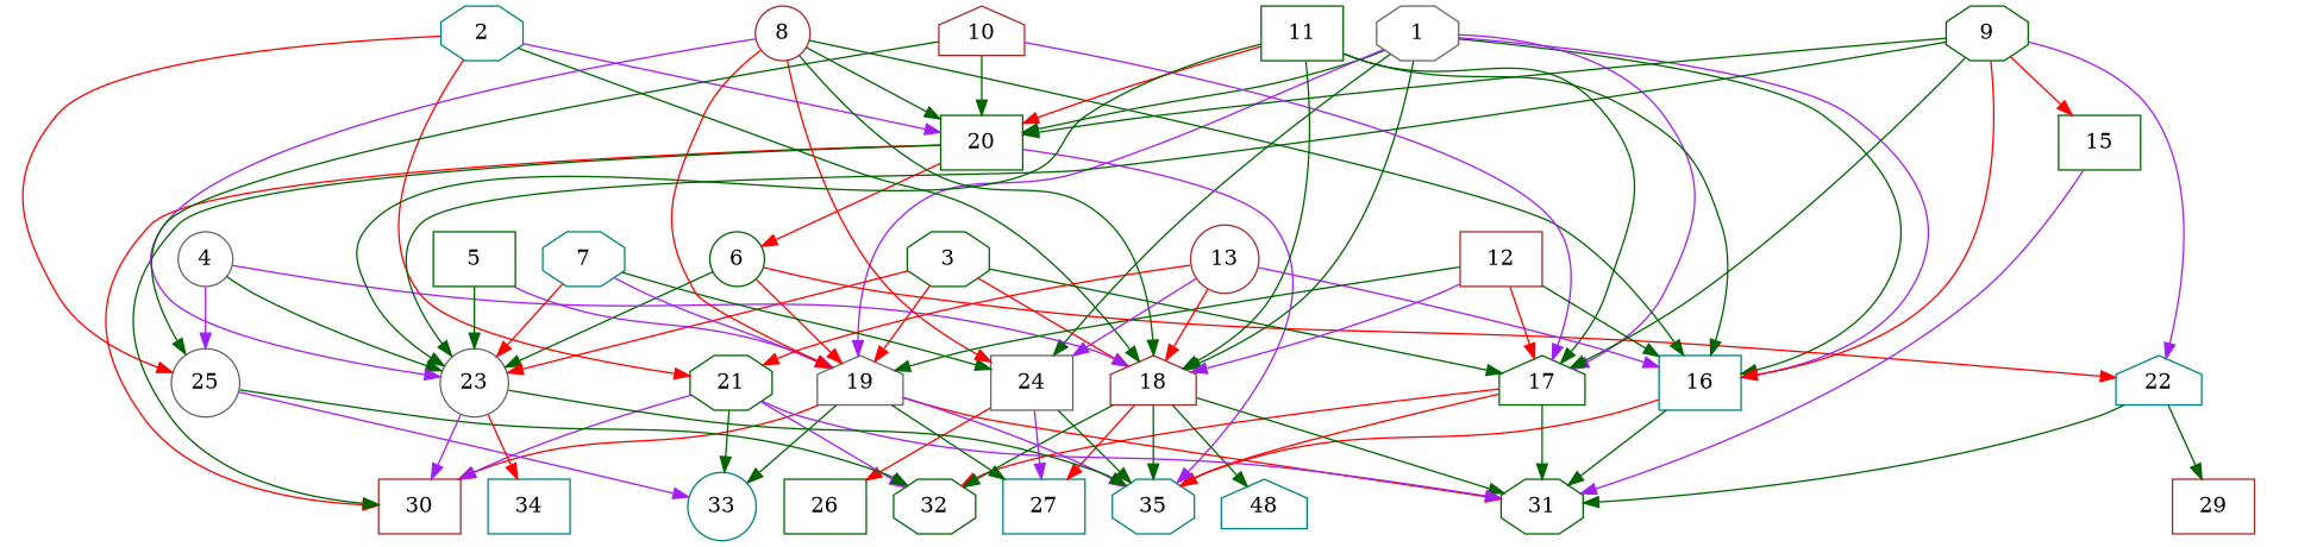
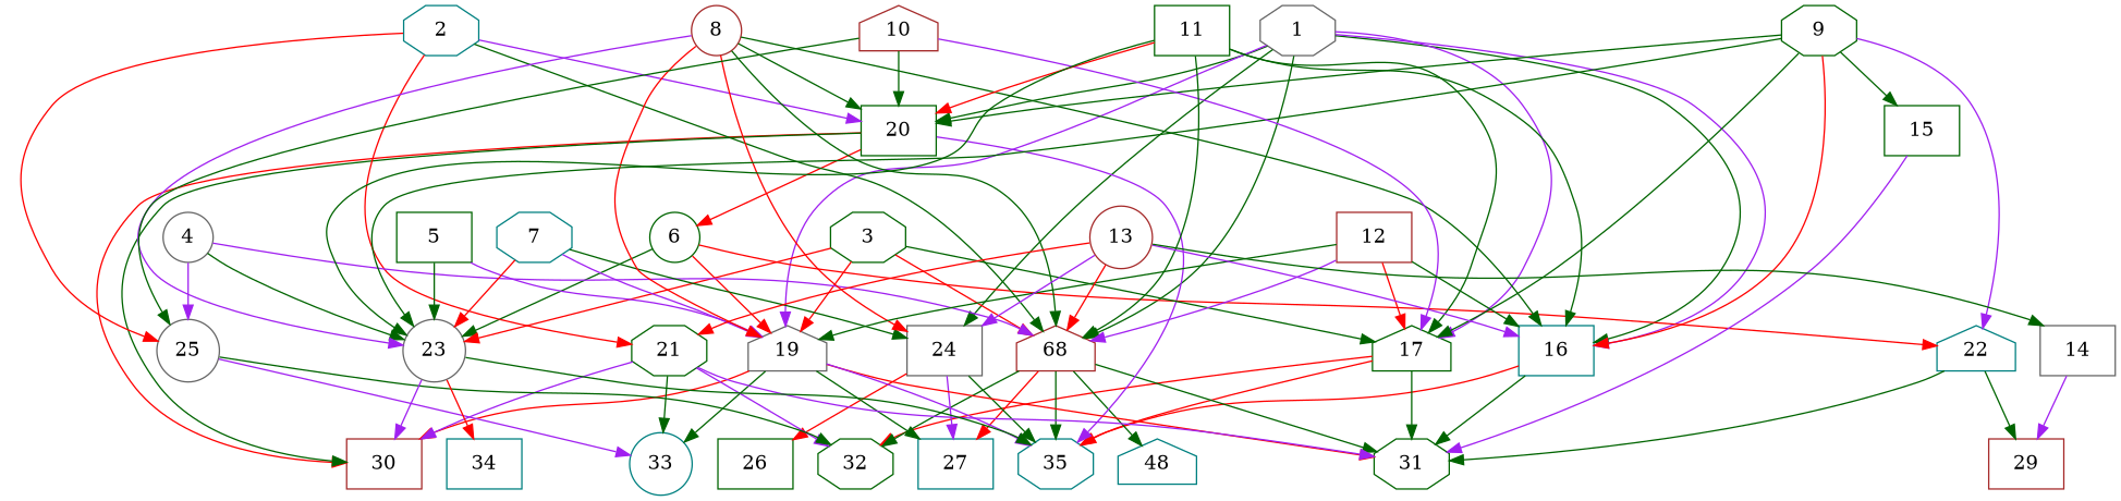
  digraph {
    node [alpha=0.06 color=darkgreen shape=box]
    edge [color=darkgreen]
    1 [alpha=0.13 color=gray40 expect_size=22483968 shape=octagon]
    16 [alpha=0.18 color=teal expect_size=20051968]
    17 [alpha=0.03 expect_size=7364608 shape=house]
-   18 [alpha=0.07 color=brown expect_size=20460544 shape=house]
+   18 [alpha=0.07 color=brown expect_size=20460544 shape=house label=68]
    20 [expect_size=28967936]
    24 [alpha=0.14 color=gray40 expect_size=14350336]
    19 [alpha=0.17 color=gray40 expect_size=41949184 shape=house]
    31 [alpha=0.02 expect_size=46028800 shape=octagon]
    35 [alpha=0.02 color=teal expect_size=6281216 shape=octagon]
    32 [alpha=0.02 expect_size=50155520 shape=octagon]
    27 [alpha=0.04 color=teal expect_size=14208000]
    n12 [alpha=0.15 color=teal expect_size=22355968 label=48 shape=house]
    30 [alpha=0.14 color=brown expect_size=32473088]
    6 [alpha=0.15 expect_size=40387584 shape=circle]
    26 [alpha=0.19 expect_size=18511872]
    2 [alpha=0.11 color=teal expect_size=42350592 shape=octagon]
    21 [alpha=0.02 expect_size=43326464 shape=octagon]
    25 [alpha=0.19 color=gray40 expect_size=51897344 shape=circle]
    33 [alpha=0.04 color=teal expect_size=34776064 shape=circle]
    3 [alpha=0.10 expect_size=24854528 shape=octagon]
    23 [alpha=0.14 color=gray40 expect_size=47606784 shape=circle]
    34 [alpha=0.19 color=teal expect_size=19503104]
    4 [alpha=0.16 color=gray40 expect_size=7187456 shape=circle]
    5 [alpha=0.18 expect_size=14798848]
    22 [alpha=0.13 color=teal expect_size=44103680 shape=house]
    29 [alpha=0.05 color=brown expect_size=39432192]
    7 [color=teal expect_size=16564224 shape=octagon]
    8 [alpha=0.09 color=brown expect_size=21548032 shape=circle]
    9 [alpha=0.14 expect_size=47556608 shape=octagon]
    15 [expect_size=24716288]
    10 [color=brown expect_size=52244480 shape=house]
    11 [alpha=0.00 expect_size=49550336]
    12 [alpha=0.01 color=brown expect_size=32873472]
    13 [color=brown expect_size=10532864 shape=circle]
+   14 [alpha=0.16 color=gray40 expect_size=35233792]
    1 -> 16
    1 -> 16 [color=purple]
    1 -> 17 [color=purple]
    1 -> 18
    1 -> 20
    1 -> 24
    1 -> 19 [color=purple]
    16 -> 31
    16 -> 35 [color=red]
    17 -> 31
    17 -> 35 [color=red]
    17 -> 32 [color=red]
    18 -> 31
    18 -> 35
    18 -> 32
    18 -> 27 [color=red]
    18 -> n12
    20 -> 35 [color=purple]
    20 -> 30 [color=red]
    20 -> 30
    20 -> 6 [color=red]
    24 -> 35
    24 -> 27 [color=purple]
    24 -> 26 [color=red]
    19 -> 31 [color=red]
    19 -> 35 [color=purple]
    19 -> 27
    19 -> 30 [color=red]
    19 -> 33
    6 -> 19 [color=red]
    6 -> 23
    6 -> 22 [color=red]
    2 -> 18
    2 -> 20 [color=purple]
    2 -> 21 [color=red]
    2 -> 25 [color=red]
    21 -> 31 [color=purple]
    21 -> 32 [color=purple]
    21 -> 30 [color=purple]
    21 -> 33
    25 -> 32
    25 -> 33 [color=purple]
    3 -> 17
    3 -> 18 [color=red]
    3 -> 19 [color=red]
    3 -> 23 [color=red]
    23 -> 35
    23 -> 30 [color=purple]
    23 -> 34 [color=red]
    4 -> 18 [color=purple]
    4 -> 25 [color=purple]
    4 -> 23
    5 -> 19 [color=purple]
    5 -> 23
    22 -> 31
    22 -> 29
    7 -> 24
    7 -> 19 [color=purple]
    7 -> 23 [color=red]
    8 -> 16
    8 -> 18
    8 -> 20
    8 -> 24 [color=red]
    8 -> 19 [color=red]
    8 -> 23 [color=purple]
    9 -> 16 [color=red]
    9 -> 17
    9 -> 20
    9 -> 23
    9 -> 22 [color=purple]
-   9 -> 15 [color=red]
+   9 -> 15
    15 -> 31 [color=purple]
    10 -> 17 [color=purple]
    10 -> 20
    10 -> 25
    11 -> 16
    11 -> 17
    11 -> 18
    11 -> 20 [color=red]
    11 -> 23
    12 -> 16
    12 -> 17 [color=red]
    12 -> 18 [color=purple]
    12 -> 19
    13 -> 16 [color=purple]
    13 -> 18 [color=red]
    13 -> 24 [color=purple]
    13 -> 21 [color=red]
+   13 -> 14
+   14 -> 29 [color=purple]
  }
